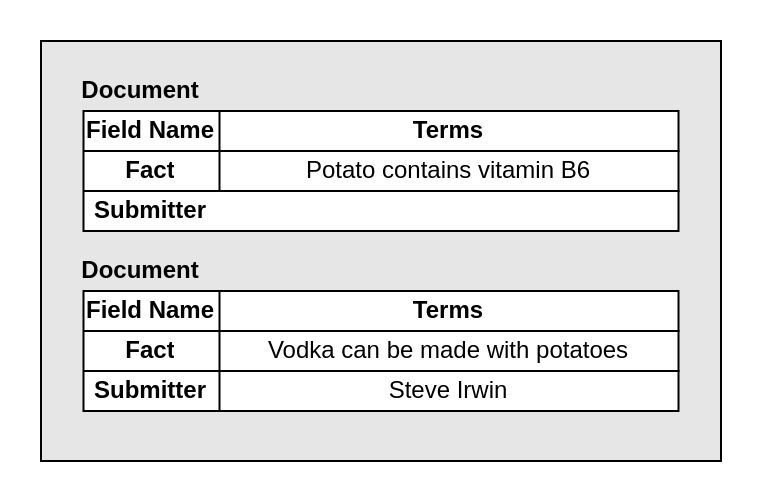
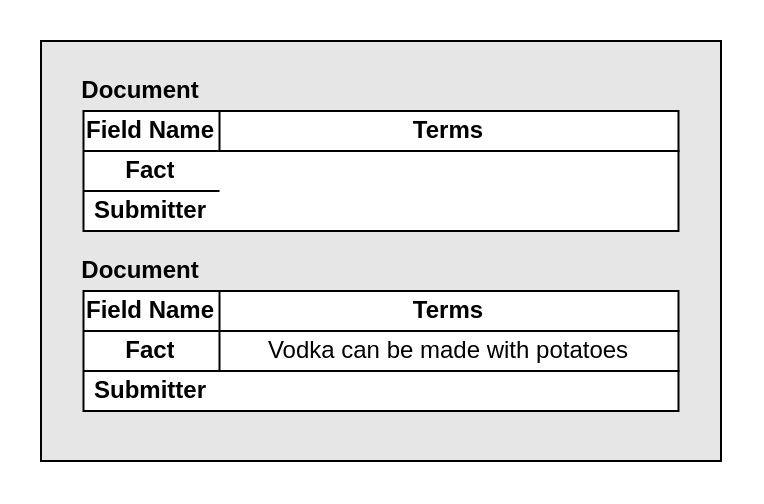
  <mxCell id="0" />
  <mxCell id="1" parent="0" />
  <mxCell id="2" value="" style="rounded=0;whiteSpace=wrap;html=1;fillColor=#E6E6E6;align=left;" parent="1" vertex="1"><mxGeometry x="20" y="20" width="340" height="210" as="geometry" /></mxCell>
  <mxCell id="3" value="" style="shape=table;startSize=0;container=1;collapsible=0;childLayout=tableLayout;" parent="1" vertex="1"><mxGeometry x="41.25" y="55" width="297.5" height="60" as="geometry" /></mxCell>
  <mxCell id="4" style="shape=partialRectangle;collapsible=0;dropTarget=0;pointerEvents=0;fillColor=none;top=0;left=0;bottom=0;right=0;points=[[0,0.5],[1,0.5]];portConstraint=eastwest;" parent="3" vertex="1"><mxGeometry width="297.5" height="20" as="geometry" /></mxCell>
  <mxCell id="5" value="Field Name" style="shape=partialRectangle;html=1;whiteSpace=wrap;connectable=0;overflow=hidden;fillColor=none;top=0;left=0;bottom=0;right=0;fontStyle=1" parent="4" vertex="1"><mxGeometry width="68" height="20" as="geometry" /></mxCell>
  <mxCell id="6" value="Terms" style="shape=partialRectangle;html=1;whiteSpace=wrap;connectable=0;overflow=hidden;fillColor=none;top=0;left=0;bottom=0;right=0;fontStyle=1" parent="4" vertex="1"><mxGeometry x="68" width="230" height="20" as="geometry" /></mxCell>
  <mxCell id="7" value="" style="shape=partialRectangle;collapsible=0;dropTarget=0;pointerEvents=0;fillColor=none;top=0;left=0;bottom=0;right=0;points=[[0,0.5],[1,0.5]];portConstraint=eastwest;" parent="3" vertex="1"><mxGeometry y="20" width="297.5" height="20" as="geometry" /></mxCell>
  <mxCell id="8" value="Fact" style="shape=partialRectangle;html=1;whiteSpace=wrap;connectable=0;overflow=hidden;fillColor=none;top=0;left=0;bottom=0;right=0;fontStyle=1" parent="7" vertex="1"><mxGeometry width="68" height="20" as="geometry" /></mxCell>
- <mxCell id="9" value="Potato contains vitamin B6" style="shape=partialRectangle;html=1;whiteSpace=wrap;connectable=0;overflow=hidden;fillColor=none;top=0;left=0;bottom=0;right=0;" parent="7" vertex="1"><mxGeometry x="68" width="230" height="20" as="geometry" /></mxCell>
  <mxCell id="10" value="" style="shape=partialRectangle;collapsible=0;dropTarget=0;pointerEvents=0;fillColor=none;top=0;left=0;bottom=0;right=0;points=[[0,0.5],[1,0.5]];portConstraint=eastwest;" parent="3" vertex="1"><mxGeometry y="40" width="297.5" height="20" as="geometry" /></mxCell>
  <mxCell id="11" value="Submitter" style="shape=partialRectangle;html=1;whiteSpace=wrap;connectable=0;overflow=hidden;fillColor=none;top=0;left=0;bottom=0;right=0;fontStyle=1" parent="10" vertex="1"><mxGeometry width="68" height="20" as="geometry" /></mxCell>
  <mxCell id="12" value="" style="shape=table;startSize=0;container=1;collapsible=0;childLayout=tableLayout;" parent="1" vertex="1"><mxGeometry x="41.25" y="145" width="297.5" height="60" as="geometry" /></mxCell>
  <mxCell id="13" style="shape=partialRectangle;collapsible=0;dropTarget=0;pointerEvents=0;fillColor=none;top=0;left=0;bottom=0;right=0;points=[[0,0.5],[1,0.5]];portConstraint=eastwest;" parent="12" vertex="1"><mxGeometry width="297.5" height="20" as="geometry" /></mxCell>
  <mxCell id="14" value="Field Name" style="shape=partialRectangle;html=1;whiteSpace=wrap;connectable=0;overflow=hidden;fillColor=none;top=0;left=0;bottom=0;right=0;fontStyle=1" parent="13" vertex="1"><mxGeometry width="68" height="20" as="geometry" /></mxCell>
  <mxCell id="15" value="Terms" style="shape=partialRectangle;html=1;whiteSpace=wrap;connectable=0;overflow=hidden;fillColor=none;top=0;left=0;bottom=0;right=0;fontStyle=1" parent="13" vertex="1"><mxGeometry x="68" width="230" height="20" as="geometry" /></mxCell>
  <mxCell id="16" value="" style="shape=partialRectangle;collapsible=0;dropTarget=0;pointerEvents=0;fillColor=none;top=0;left=0;bottom=0;right=0;points=[[0,0.5],[1,0.5]];portConstraint=eastwest;" parent="12" vertex="1"><mxGeometry y="20" width="297.5" height="20" as="geometry" /></mxCell>
  <mxCell id="17" value="Fact" style="shape=partialRectangle;html=1;whiteSpace=wrap;connectable=0;overflow=hidden;fillColor=none;top=0;left=0;bottom=0;right=0;fontStyle=1" parent="16" vertex="1"><mxGeometry width="68" height="20" as="geometry" /></mxCell>
  <mxCell id="18" value="&lt;span&gt;Vodka can be made with potatoes&lt;/span&gt;" style="shape=partialRectangle;html=1;whiteSpace=wrap;connectable=0;overflow=hidden;fillColor=none;top=0;left=0;bottom=0;right=0;" parent="16" vertex="1"><mxGeometry x="68" width="230" height="20" as="geometry" /></mxCell>
  <mxCell id="19" value="" style="shape=partialRectangle;collapsible=0;dropTarget=0;pointerEvents=0;fillColor=none;top=0;left=0;bottom=0;right=0;points=[[0,0.5],[1,0.5]];portConstraint=eastwest;" parent="12" vertex="1"><mxGeometry y="40" width="297.5" height="20" as="geometry" /></mxCell>
  <mxCell id="20" value="Submitter" style="shape=partialRectangle;html=1;whiteSpace=wrap;connectable=0;overflow=hidden;fillColor=none;top=0;left=0;bottom=0;right=0;fontStyle=1" parent="19" vertex="1"><mxGeometry width="68" height="20" as="geometry" /></mxCell>
- <mxCell id="21" value="Steve Irwin" style="shape=partialRectangle;html=1;whiteSpace=wrap;connectable=0;overflow=hidden;fillColor=none;top=0;left=0;bottom=0;right=0;" parent="19" vertex="1"><mxGeometry x="68" width="230" height="20" as="geometry" /></mxCell>
  <mxCell id="22" value="Document" style="text;html=1;strokeColor=none;fillColor=none;align=center;verticalAlign=middle;whiteSpace=wrap;rounded=0;fontStyle=1" parent="1" vertex="1"><mxGeometry x="50" y="35" width="40" height="20" as="geometry" /></mxCell>
  <mxCell id="23" value="Document" style="text;html=1;strokeColor=none;fillColor=none;align=center;verticalAlign=middle;whiteSpace=wrap;rounded=0;fontStyle=1" parent="1" vertex="1"><mxGeometry x="50" y="125" width="40" height="20" as="geometry" /></mxCell>
